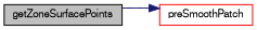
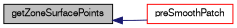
  digraph {
    rankdir=LR
    node [fontname=FreeSans fontsize=10 shape=record]
    n1 [color=black fillcolor=grey75 fontcolor=black height=0.2 label=getZoneSurfacePoints style=filled width=0.4]
    n2 [color=red height=0.2 label=preSmoothPatch width=0.4]
-   n2 -> n1 [color=midnightblue dir=back fontname=FreeSans fontsize=10 labelfontname=FreeSans labelfontsize=10 style=solid]
+   n1 -> n2 [color=midnightblue dir=back fontname=FreeSans fontsize=10 labelfontname=FreeSans labelfontsize=10 style=solid]
  }
